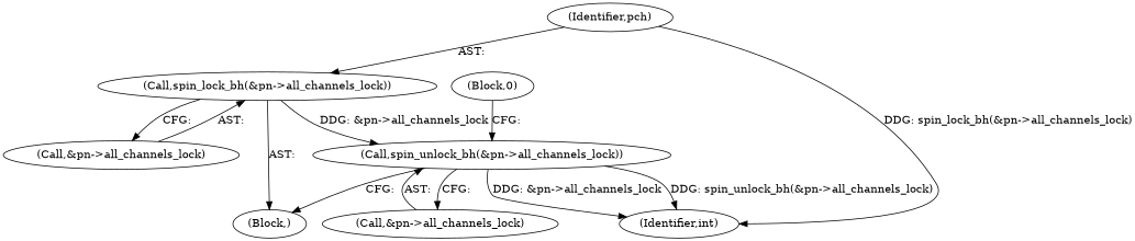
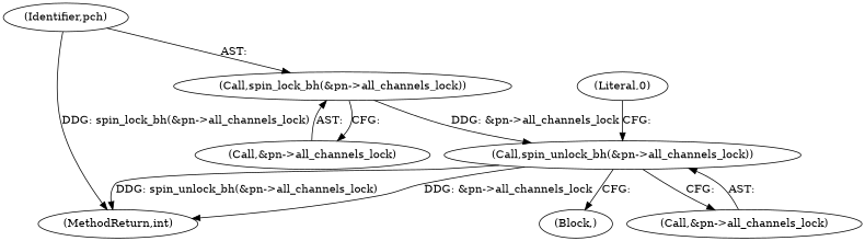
  digraph {
    n1 [label="(Call,spin_lock_bh(&pn->all_channels_lock))"]
    n2 [label="(Call,spin_unlock_bh(&pn->all_channels_lock))"]
    n3 [label="(Block,)"]
    n4 [label="(Call,&pn->all_channels_lock)"]
-   n5 [label="(Identifier,int)"]
+   n5 [label="(MethodReturn,int)"]
    n6 [label="(Call,&pn->all_channels_lock)"]
-   n7 [label="(Block,0)"]
+   n7 [label="(Literal,0)"]
    n8 [label="(Identifier,pch)"]
    n1 -> n2 [label="DDG: &pn->all_channels_lock"]
-   n1 -> n3 [label="AST: "]
    n1 -> n4 [label="CFG: "]
    n2 -> n3 [label="CFG: "]
    n2 -> n5 [label="DDG: &pn->all_channels_lock"]
    n2 -> n5 [label="DDG: spin_unlock_bh(&pn->all_channels_lock)"]
    n2 -> n6 [label="CFG: "]
    n4 -> n1 [label="AST: "]
    n6 -> n2 [label="AST: "]
    n7 -> n2 [label="CFG: "]
    n8 -> n1 [label="AST: "]
    n8 -> n5 [label="DDG: spin_lock_bh(&pn->all_channels_lock)"]
  }
